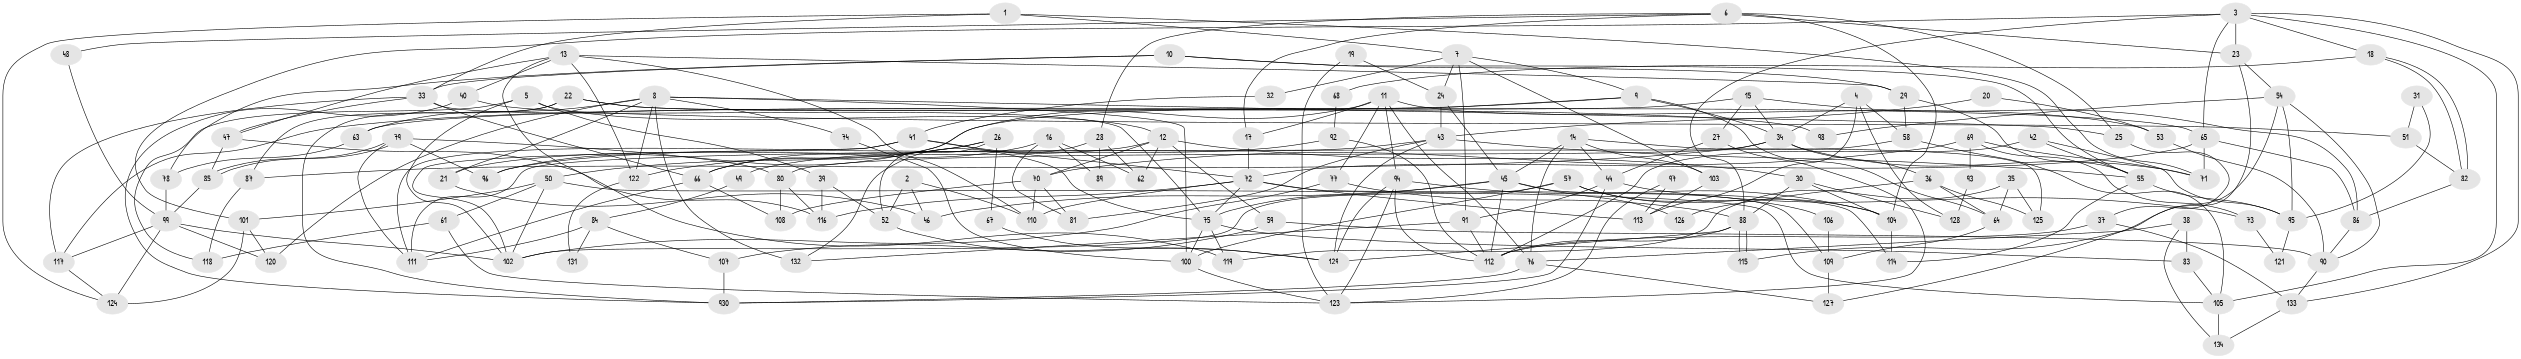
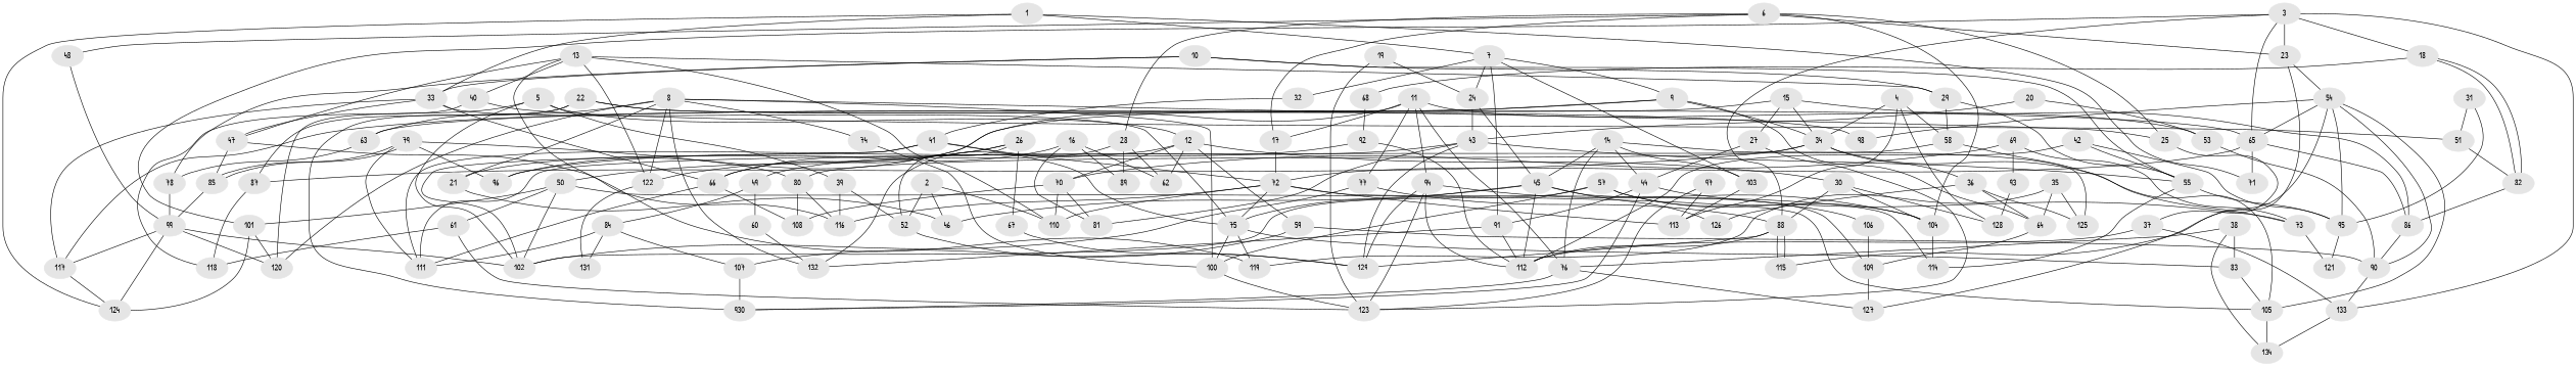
  graph {
    fontname="Patrick Hand"
    node [color=gray90 fontname="Patrick Hand" style=filled]
    edge [fontname="Patrick Hand"]
    1
    7
    33
    71
    124
    9
    24
    32
    91
    103
    117
    66
    47
    75
    2
    46
    52
    110
    129
    3
    18
    23
    65
    88
    101
    105
    133
    68
    82
    54
    127
    86
    72
    112
    115
    120
    134
    4
    34
    58
    113
    128
    87
    36
    80
    111
    5
    12
    39
    102
    118
    21
    30
    59
    62
    70
    116
    6
    17
    25
    28
    48
    104
    37
    132
    89
    99
    114
    64
    96
    45
    43
    41
    8
    63
    74
    100
    122
    78
    123
    131
    109
    10
    29
    55
    95
    11
    53
    76
    77
    94
    90
    108
    n94 [label=930]
    107
    81
    13
    40
    119
    51
    85
    14
    44
    125
    73
    126
    15
    27
    16
    92
    19
    20
    49
    22
    98
    26
    50
    67
    61
    31
    121
    83
    35
    38
    42
+   60
    84
    57
    106
    69
    93
    79
    97
    1 -- 7
    1 -- 33
    1 -- 71
    1 -- 124
    7 -- 9
    7 -- 24
    7 -- 32
    7 -- 91
    7 -- 103
    33 -- 117
    33 -- 66
    33 -- 47
    33 -- 75
    9 -- 117
    9 -- 34
    9 -- 64
    9 -- 96
    24 -- 45
    24 -- 43
    32 -- 41
    91 -- 112
    91 -- 132
    103 -- 113
    117 -- 124
    66 -- 111
    66 -- 108
    47 -- 116
    47 -- 85
    75 -- 100
    75 -- 119
    75 -- 83
    2 -- 46
    2 -- 52
    2 -- 110
    52 -- 129
    3 -- 18
    3 -- 23
    3 -- 65
    3 -- 88
    3 -- 101
-   3 -- 105
+   54 -- 105
    3 -- 133
    18 -- 68
    18 -- 82
    18 -- 82
    23 -- 54
    23 -- 127
    65 -- 71
    65 -- 86
    65 -- 72
    88 -- 129
    88 -- 112
    88 -- 115
    88 -- 115
    101 -- 124
    101 -- 120
    105 -- 134
    133 -- 134
    68 -- 92
    82 -- 86
+   54 -- 65
    54 -- 115
    54 -- 95
    54 -- 90
    54 -- 98
    86 -- 90
    72 -- 75
    72 -- 110
    72 -- 113
    72 -- 116
    72 -- 114
    4 -- 34
    4 -- 58
    4 -- 113
    4 -- 128
-   34 -- 71
+   34 -- 73
    34 -- 87
    34 -- 36
    34 -- 80
    58 -- 105
    58 -- 111
    87 -- 118
    36 -- 64
    36 -- 125
    36 -- 126
    80 -- 116
    80 -- 108
    5 -- 12
    5 -- 39
    5 -- 102
    5 -- 118
    12 -- 21
    12 -- 30
    12 -- 59
    12 -- 62
    12 -- 70
    39 -- 52
    39 -- 116
    21 -- 46
    30 -- 88
    30 -- 128
    30 -- 104
    59 -- 90
    59 -- 107
    70 -- 110
    70 -- 108
    70 -- 81
    6 -- 23
    6 -- 17
    6 -- 25
    6 -- 28
    6 -- 48
    6 -- 104
    17 -- 72
    25 -- 37
    28 -- 62
    28 -- 132
    28 -- 89
    48 -- 99
    104 -- 114
    37 -- 133
    37 -- 112
    99 -- 124
    99 -- 117
    99 -- 120
    99 -- 102
    64 -- 109
    45 -- 75
    45 -- 46
    45 -- 112
    45 -- 109
    45 -- 126
    43 -- 129
    43 -- 55
    43 -- 81
    43 -- 49
    41 -- 75
    41 -- 72
    41 -- 111
    41 -- 102
    8 -- 120
    8 -- 21
    8 -- 25
    8 -- 132
    8 -- 63
    8 -- 74
    8 -- 100
    8 -- 122
    63 -- 78
    74 -- 100
    100 -- 123
    122 -- 131
    78 -- 99
    109 -- 127
    10 -- 33
    10 -- 78
    10 -- 29
    10 -- 55
    29 -- 58
    29 -- 55
    55 -- 114
    55 -- 95
    95 -- 121
    11 -- 66
    11 -- 17
    11 -- 53
    11 -- 76
    11 -- 77
    11 -- 94
    53 -- 90
    76 -- 127
    76 -- n94
    77 -- 88
    77 -- 102
    94 -- 129
    94 -- 112
    94 -- 104
    94 -- 123
    90 -- 133
    107 -- n94
    13 -- 47
    13 -- 110
    13 -- 122
    13 -- 29
    13 -- 40
    13 -- 119
-   40 -- n94
+   40 -- 120
    40 -- 51
    51 -- 82
    85 -- 99
    14 -- 103
    14 -- 45
    14 -- 76
    14 -- 44
    14 -- 125
    44 -- 91
    44 -- n94
    44 -- 73
    73 -- 121
    15 -- 86
    15 -- 34
    15 -- 63
    15 -- 27
    27 -- 123
    27 -- 44
    16 -- 66
    16 -- 62
    16 -- 89
    16 -- 81
    92 -- 112
    92 -- 96
    19 -- 24
    19 -- 123
    20 -- 43
    20 -- 53
+   49 -- 60
    49 -- 84
    22 -- 65
    22 -- 87
    22 -- n94
    22 -- 98
    26 -- 52
    26 -- 122
    26 -- 50
    26 -- 67
    50 -- 101
    50 -- 105
    50 -- 102
    50 -- 61
    67 -- 129
    61 -- 118
    61 -- 123
    31 -- 95
    31 -- 51
    83 -- 105
    35 -- 64
    35 -- 119
    35 -- 125
    38 -- 134
    38 -- 76
    38 -- 83
    42 -- 112
    42 -- 55
    42 -- 95
+   60 -- 132
    84 -- 111
    84 -- 131
    84 -- 107
    57 -- 102
    57 -- 104
    57 -- 100
    57 -- 106
    106 -- 109
-   69 -- 71
    69 -- 70
    69 -- 73
    69 -- 93
    93 -- 128
    79 -- 80
    79 -- 111
    79 -- 96
    79 -- 85
    79 -- 85
    97 -- 113
    97 -- 123
  }
